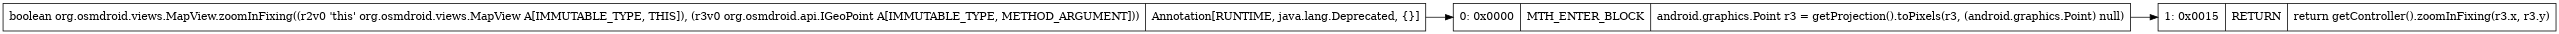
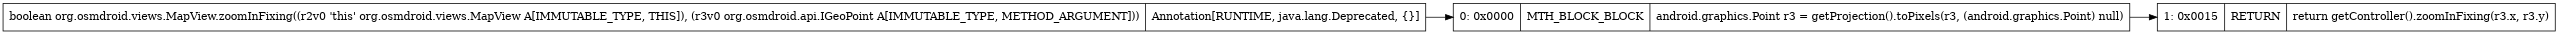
  digraph {
    rankdir=LR
    node [shape=record]
-   n1 [label="{0\:\ 0x0000|MTH_ENTER_BLOCK\l|android.graphics.Point r3 = getProjection().toPixels(r3, (android.graphics.Point) null)\l}"]
+   n1 [label="{0\:\ 0x0000|MTH_BLOCK_BLOCK\l|android.graphics.Point r3 = getProjection().toPixels(r3, (android.graphics.Point) null)\l}"]
    n2 [label="{1\:\ 0x0015|RETURN\l|return getController().zoomInFixing(r3.x, r3.y)\l}"]
    n3 [label="{boolean org.osmdroid.views.MapView.zoomInFixing((r2v0 'this' org.osmdroid.views.MapView A[IMMUTABLE_TYPE, THIS]), (r3v0 org.osmdroid.api.IGeoPoint A[IMMUTABLE_TYPE, METHOD_ARGUMENT]))  | Annotation[RUNTIME, java.lang.Deprecated, \{\}]\l}"]
    n1 -> n2
    n3 -> n1
  }
